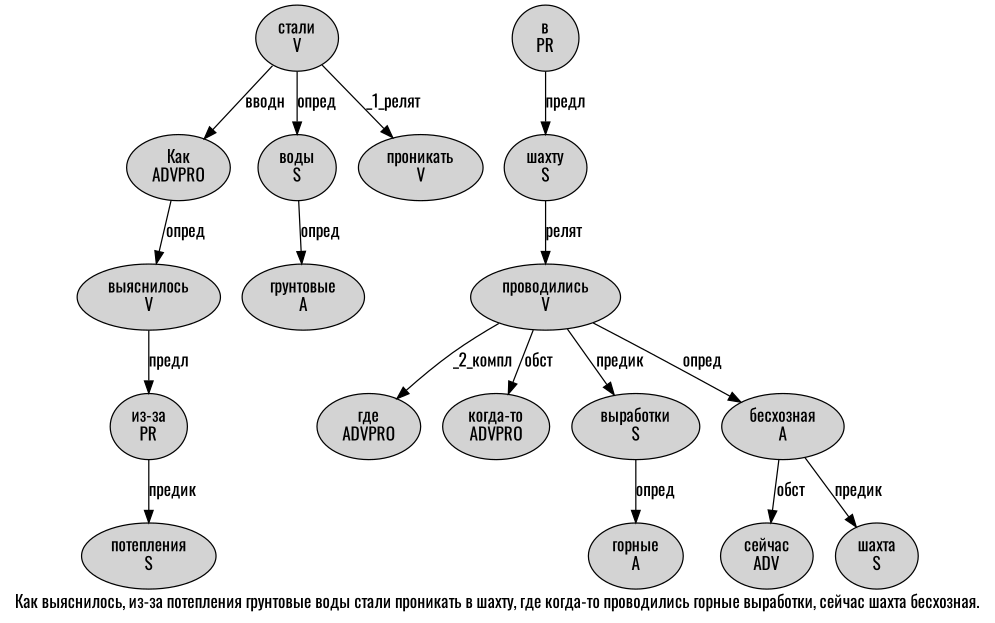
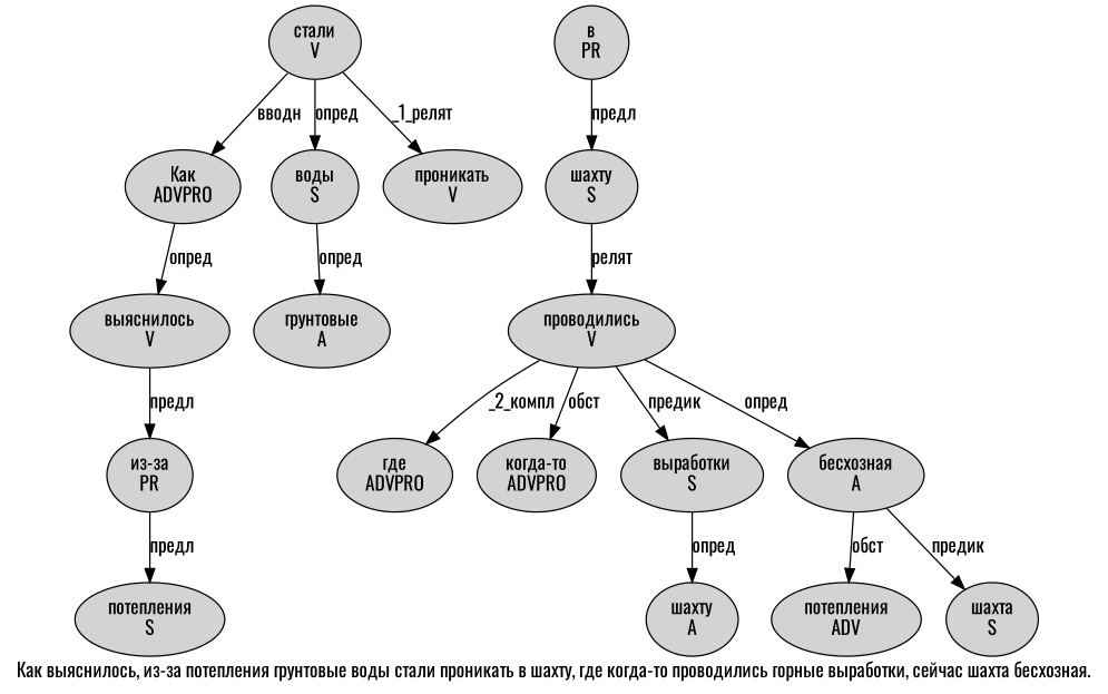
  digraph {
    fontname=Oswald
    label="Как выяснилось, из-за потепления грунтовые воды стали проникать в шахту, где когда-то проводились горные выработки, сейчас шахта бесхозная."
    node [fillcolor=lightgray fontname=Oswald penwidth=1 shape=ellipse style=filled]
    edge [fontname=Oswald]
    n1 [label="Как\nADVPRO"]
    n2 [label="выяснилось\nV"]
    n3 [label="из-за\nPR"]
    n4 [label="потепления\nS"]
    n5 [label="грунтовые\nA"]
    n6 [label="воды\nS"]
    n7 [label="стали\nV"]
    n8 [label="проникать\nV"]
    n9 [label="в\nPR"]
    n10 [label="шахту\nS"]
    n11 [label="проводились\nV"]
    n12 [label="где\nADVPRO"]
    n13 [label="когда-то\nADVPRO"]
    n14 [label="выработки\nS"]
    n15 [label="бесхозная\nA"]
-   n16 [label="горные\nA"]
-   n17 [label="сейчас\nADV"]
+   n16 [label="шахту\nA"]
+   n17 [label="потепления\nADV"]
    n18 [label="шахта\nS"]
    n1 -> n2 [label="опред"]
    n2 -> n3 [label="предл"]
-   n3 -> n4 [label="предик"]
+   n3 -> n4 [label="предл"]
    n6 -> n5 [label="опред"]
    n7 -> n1 [label="вводн"]
    n7 -> n6 [label="опред"]
    n7 -> n8 [label="_1_релят"]
    n9 -> n10 [label="предл"]
    n10 -> n11 [label="релят"]
    n11 -> n12 [label="_2_компл"]
    n11 -> n13 [label="обст"]
    n11 -> n14 [label="предик"]
    n11 -> n15 [label="опред"]
    n14 -> n16 [label="опред"]
    n15 -> n17 [label="обст"]
    n15 -> n18 [label="предик"]
  }
